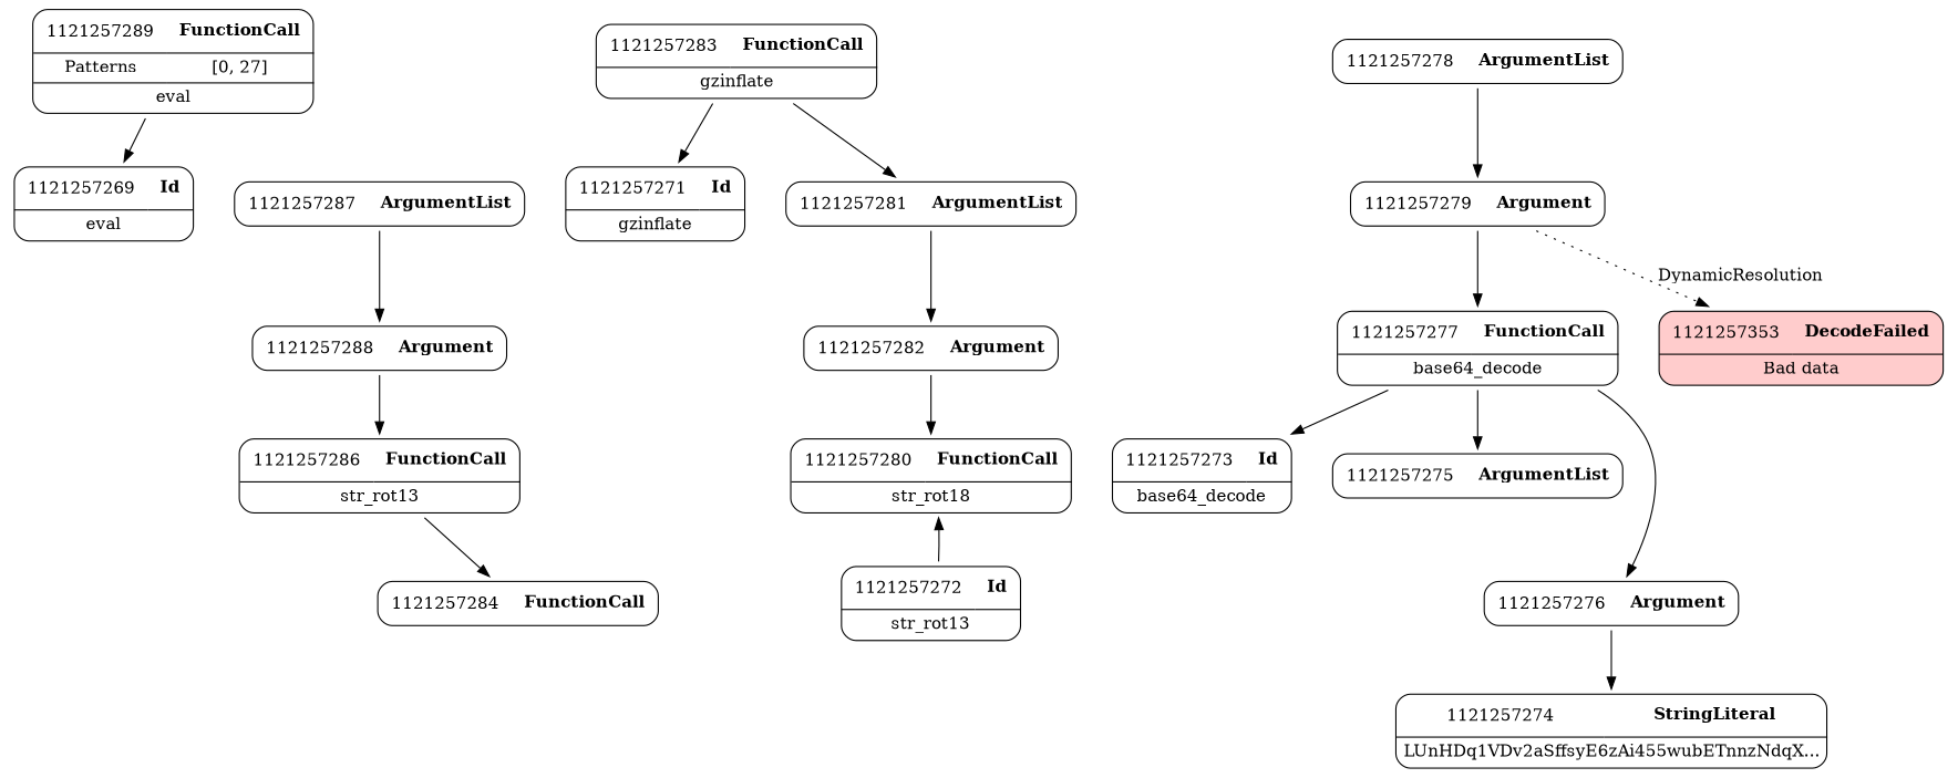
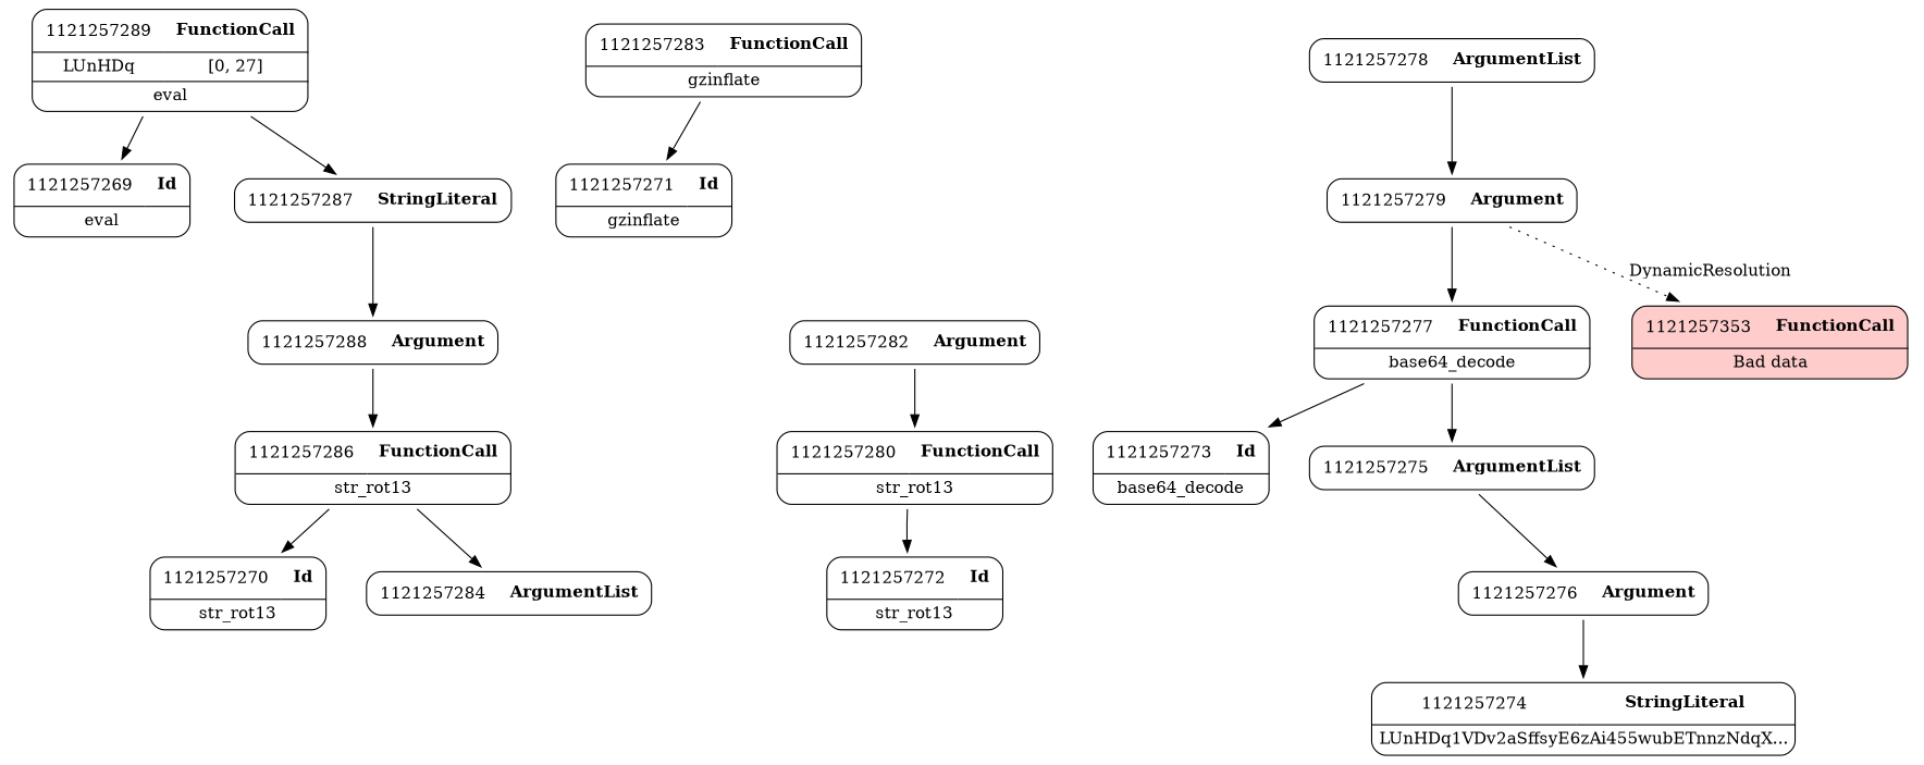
  digraph {
    node [shape=none]
    edge [weight=2]
    n1 [label=<<TABLE border='1' cellspacing='0' cellpadding='10' style='rounded' ><TR><TD border='0'>1121257269</TD><TD border='0'><B>Id</B></TD></TR><HR/><TR><TD border='0' cellpadding='5' colspan='2'>eval</TD></TR></TABLE>>]
    n2 [label=<<TABLE border='1' cellspacing='0' cellpadding='10' style='rounded' ><TR><TD border='0'>1121257271</TD><TD border='0'><B>Id</B></TD></TR><HR/><TR><TD border='0' cellpadding='5' colspan='2'>gzinflate</TD></TR></TABLE>>]
+   n3 [label=<<TABLE border='1' cellspacing='0' cellpadding='10' style='rounded' ><TR><TD border='0'>1121257270</TD><TD border='0'><B>Id</B></TD></TR><HR/><TR><TD border='0' cellpadding='5' colspan='2'>str_rot13</TD></TR></TABLE>>]
    n4 [label=<<TABLE border='1' cellspacing='0' cellpadding='10' style='rounded' ><TR><TD border='0'>1121257277</TD><TD border='0'><B>FunctionCall</B></TD></TR><HR/><TR><TD border='0' cellpadding='5' colspan='2'>base64_decode</TD></TR></TABLE>>]
    n5 [label=<<TABLE border='1' cellspacing='0' cellpadding='10' style='rounded' ><TR><TD border='0'>1121257273</TD><TD border='0'><B>Id</B></TD></TR><HR/><TR><TD border='0' cellpadding='5' colspan='2'>base64_decode</TD></TR></TABLE>>]
    n6 [label=<<TABLE border='1' cellspacing='0' cellpadding='10' style='rounded' ><TR><TD border='0'>1121257275</TD><TD border='0'><B>ArgumentList</B></TD></TR></TABLE>>]
    n7 [label=<<TABLE border='1' cellspacing='0' cellpadding='10' style='rounded' ><TR><TD border='0'>1121257276</TD><TD border='0'><B>Argument</B></TD></TR></TABLE>>]
    n8 [label=<<TABLE border='1' cellspacing='0' cellpadding='10' style='rounded' ><TR><TD border='0'>1121257274</TD><TD border='0'><B>StringLiteral</B></TD></TR><HR/><TR><TD border='0' cellpadding='5' colspan='2'>LUnHDq1VDv2aSffsyE6zAi455wubETnnzNdqX...</TD></TR></TABLE>>]
    n9 [label=<<TABLE border='1' cellspacing='0' cellpadding='10' style='rounded' ><TR><TD border='0'>1121257279</TD><TD border='0'><B>Argument</B></TD></TR></TABLE>>]
-   n10 [label=<<TABLE border='1' cellspacing='0' cellpadding='10' style='rounded' bgcolor='#FFCCCC' ><TR><TD border='0'>1121257353</TD><TD border='0'><B>DecodeFailed</B></TD></TR><HR/><TR><TD border='0' cellpadding='5' colspan='2'>Bad data</TD></TR></TABLE>>]
+   n10 [label=<<TABLE border='1' cellspacing='0' cellpadding='10' style='rounded' bgcolor='#FFCCCC' ><TR><TD border='0'>1121257353</TD><TD border='0'><B>FunctionCall</B></TD></TR><HR/><TR><TD border='0' cellpadding='5' colspan='2'>Bad data</TD></TR></TABLE>>]
    n11 [label=<<TABLE border='1' cellspacing='0' cellpadding='10' style='rounded' ><TR><TD border='0'>1121257278</TD><TD border='0'><B>ArgumentList</B></TD></TR></TABLE>>]
    n12 [label=<<TABLE border='1' cellspacing='0' cellpadding='10' style='rounded' ><TR><TD border='0'>1121257272</TD><TD border='0'><B>Id</B></TD></TR><HR/><TR><TD border='0' cellpadding='5' colspan='2'>str_rot13</TD></TR></TABLE>>]
    n13 [label=<<TABLE border='1' cellspacing='0' cellpadding='10' style='rounded' ><TR><TD border='0'>1121257283</TD><TD border='0'><B>FunctionCall</B></TD></TR><HR/><TR><TD border='0' cellpadding='5' colspan='2'>gzinflate</TD></TR></TABLE>>]
-   n14 [label=<<TABLE border='1' cellspacing='0' cellpadding='10' style='rounded' ><TR><TD border='0'>1121257281</TD><TD border='0'><B>ArgumentList</B></TD></TR></TABLE>>]
    n15 [label=<<TABLE border='1' cellspacing='0' cellpadding='10' style='rounded' ><TR><TD border='0'>1121257282</TD><TD border='0'><B>Argument</B></TD></TR></TABLE>>]
-   n16 [label=<<TABLE border='1' cellspacing='0' cellpadding='10' style='rounded' ><TR><TD border='0'>1121257284</TD><TD border='0'><B>FunctionCall</B></TD></TR></TABLE>>]
-   n17 [label=<<TABLE border='1' cellspacing='0' cellpadding='10' style='rounded' ><TR><TD border='0'>1121257287</TD><TD border='0'><B>ArgumentList</B></TD></TR></TABLE>>]
+   n16 [label=<<TABLE border='1' cellspacing='0' cellpadding='10' style='rounded' ><TR><TD border='0'>1121257284</TD><TD border='0'><B>ArgumentList</B></TD></TR></TABLE>>]
+   n17 [label=<<TABLE border='1' cellspacing='0' cellpadding='10' style='rounded' ><TR><TD border='0'>1121257287</TD><TD border='0'><B>StringLiteral</B></TD></TR></TABLE>>]
    n18 [label=<<TABLE border='1' cellspacing='0' cellpadding='10' style='rounded' ><TR><TD border='0'>1121257288</TD><TD border='0'><B>Argument</B></TD></TR></TABLE>>]
    n19 [label=<<TABLE border='1' cellspacing='0' cellpadding='10' style='rounded' ><TR><TD border='0'>1121257286</TD><TD border='0'><B>FunctionCall</B></TD></TR><HR/><TR><TD border='0' cellpadding='5' colspan='2'>str_rot13</TD></TR></TABLE>>]
-   n20 [label=<<TABLE border='1' cellspacing='0' cellpadding='10' style='rounded' ><TR><TD border='0'>1121257280</TD><TD border='0'><B>FunctionCall</B></TD></TR><HR/><TR><TD border='0' cellpadding='5' colspan='2'>str_rot18</TD></TR></TABLE>>]
-   n21 [label=<<TABLE border='1' cellspacing='0' cellpadding='10' style='rounded' ><TR><TD border='0'>1121257289</TD><TD border='0'><B>FunctionCall</B></TD></TR><HR/><TR><TD border='0' cellpadding='5'>Patterns</TD><TD border='0' cellpadding='5'>[0, 27]</TD></TR><HR/><TR><TD border='0' cellpadding='5' colspan='2'>eval</TD></TR></TABLE>>]
+   n20 [label=<<TABLE border='1' cellspacing='0' cellpadding='10' style='rounded' ><TR><TD border='0'>1121257280</TD><TD border='0'><B>FunctionCall</B></TD></TR><HR/><TR><TD border='0' cellpadding='5' colspan='2'>str_rot13</TD></TR></TABLE>>]
+   n21 [label=<<TABLE border='1' cellspacing='0' cellpadding='10' style='rounded' ><TR><TD border='0'>1121257289</TD><TD border='0'><B>FunctionCall</B></TD></TR><HR/><TR><TD border='0' cellpadding='5'>LUnHDq</TD><TD border='0' cellpadding='5'>[0, 27]</TD></TR><HR/><TR><TD border='0' cellpadding='5' colspan='2'>eval</TD></TR></TABLE>>]
    n4 -> n5
    n4 -> n6
-   n4 -> n7
+   n6 -> n7
    n7 -> n8
    n9 -> n4
    n9 -> n10 [label=DynamicResolution style=dotted weight=""]
    n11 -> n9
    n13 -> n2
-   n13 -> n14
-   n14 -> n15
    n15 -> n20
    n17 -> n18
    n18 -> n19
+   n19 -> n3
    n19 -> n16
-   n12 -> n20
+   n20 -> n12
    n21 -> n1
+   n21 -> n17
  }
